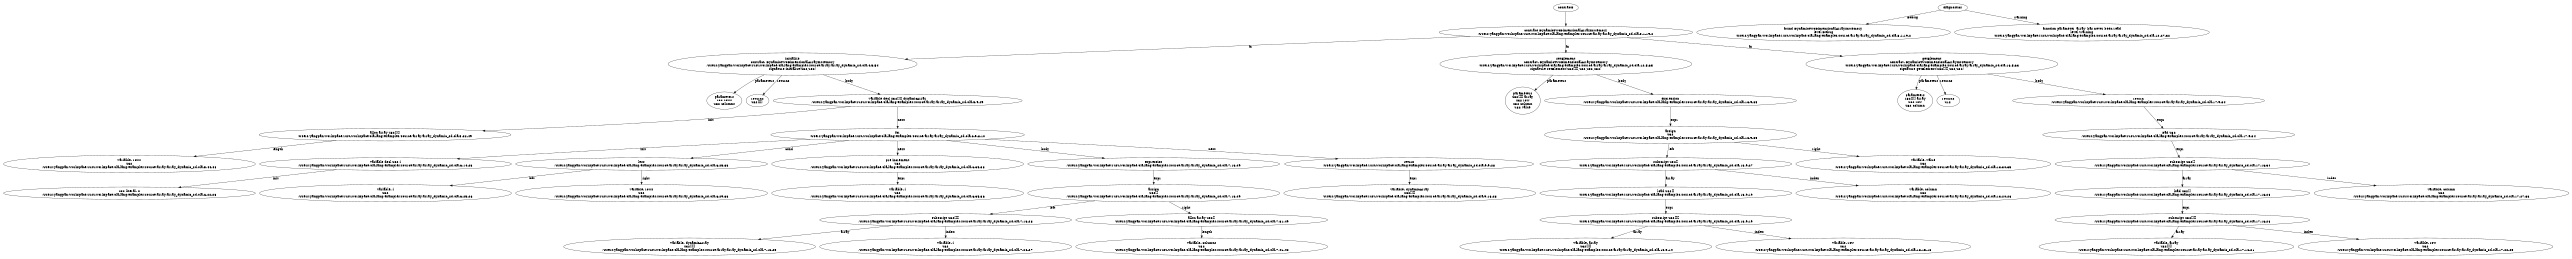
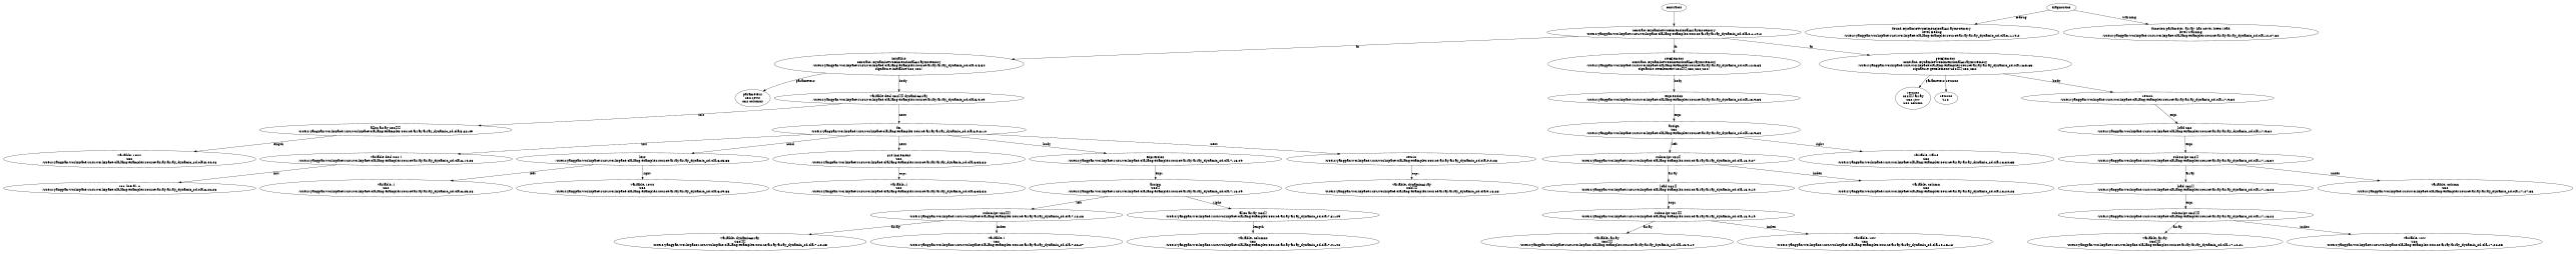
  strict digraph {
    n1 [label="contract DynamicTwoDimensionalArrayInMemory\n/Users/yangpan/workspace/rust-workspace/ola-lang/examples/source/array/array_dynamic_2d.ola:3:1-19:2"]
    n2 [label="initialize\ncontract: DynamicTwoDimensionalArrayInMemory\n/Users/yangpan/workspace/rust-workspace/ola-lang/examples/source/array/array_dynamic_2d.ola:4:5-54\nsignature initialize(u32,u32)"]
    n3 [label="setElement\ncontract: DynamicTwoDimensionalArrayInMemory\n/Users/yangpan/workspace/rust-workspace/ola-lang/examples/source/array/array_dynamic_2d.ola:12:5-65\nsignature setElement(u32[][],u32,u32,u32)"]
    n4 [label="getElement\ncontract: DynamicTwoDimensionalArrayInMemory\n/Users/yangpan/workspace/rust-workspace/ola-lang/examples/source/array/array_dynamic_2d.ola:16:5-63\nsignature getElement(u32[][],u32,u32)"]
    n5 [label="parameters\nu32 rows\nu32 columns"]
-   n6 [label="returns\nu32[][] "]
    n7 [label="variable decl u32[][] dynamicArray\n/Users/yangpan/workspace/rust-workspace/ola-lang/examples/source/array/array_dynamic_2d.ola:5:9-49"]
-   n8 [label="parameters\nu32[][] array\nu32 row\nu32 column\nu32 value"]
    n9 [label="expression\n/Users/yangpan/workspace/rust-workspace/ola-lang/examples/source/array/array_dynamic_2d.ola:13:9-35"]
-   n10 [label="parameters\nu32[][] array\nu32 row\nu32 column"]
+   n10 [label="returns\nu32[][] array\nu32 row\nu32 column"]
    n11 [label="returns\nu12 "]
    n12 [label="return\n/Users/yangpan/workspace/rust-workspace/ola-lang/examples/source/array/array_dynamic_2d.ola:17:9-34"]
    n13 [label="alloc array u32[][]\n/Users/yangpan/workspace/rust-workspace/ola-lang/examples/source/array/array_dynamic_2d.ola:5:32-49"]
    n14 [label="for\n/Users/yangpan/workspace/rust-workspace/ola-lang/examples/source/array/array_dynamic_2d.ola:6:9-8:10"]
    n15 [label="variable: rows\nu32\n/Users/yangpan/workspace/rust-workspace/ola-lang/examples/source/array/array_dynamic_2d.ola:5:44-48"]
    n16 [label="variable decl u32 i\n/Users/yangpan/workspace/rust-workspace/ola-lang/examples/source/array/array_dynamic_2d.ola:6:14-23"]
    n17 [label="less\n/Users/yangpan/workspace/rust-workspace/ola-lang/examples/source/array/array_dynamic_2d.ola:6:25-33"]
    n18 [label="pre increment\nu32\n/Users/yangpan/workspace/rust-workspace/ola-lang/examples/source/array/array_dynamic_2d.ola:6:35-38"]
    n19 [label="expression\n/Users/yangpan/workspace/rust-workspace/ola-lang/examples/source/array/array_dynamic_2d.ola:7:13-49"]
    n20 [label="return\n/Users/yangpan/workspace/rust-workspace/ola-lang/examples/source/array/array_dynamic_2d.ola:9:9-28"]
    n21 [label="u32 literal: 0\n/Users/yangpan/workspace/rust-workspace/ola-lang/examples/source/array/array_dynamic_2d.ola:6:22-23"]
    n22 [label="variable: i\nu32\n/Users/yangpan/workspace/rust-workspace/ola-lang/examples/source/array/array_dynamic_2d.ola:6:25-26"]
    n23 [label="variable: rows\nu32\n/Users/yangpan/workspace/rust-workspace/ola-lang/examples/source/array/array_dynamic_2d.ola:6:29-33"]
    n24 [label="variable: i\nu32\n/Users/yangpan/workspace/rust-workspace/ola-lang/examples/source/array/array_dynamic_2d.ola:6:35-36"]
    n25 [label="assign\nu32[]\n/Users/yangpan/workspace/rust-workspace/ola-lang/examples/source/array/array_dynamic_2d.ola:7:13-49"]
    n26 [label="variable: dynamicArray\nu32[][]\n/Users/yangpan/workspace/rust-workspace/ola-lang/examples/source/array/array_dynamic_2d.ola:9:16-28"]
    n27 [label="subscript u32[][]\n/Users/yangpan/workspace/rust-workspace/ola-lang/examples/source/array/array_dynamic_2d.ola:7:13-28"]
    n28 [label="alloc array u32[]\n/Users/yangpan/workspace/rust-workspace/ola-lang/examples/source/array/array_dynamic_2d.ola:7:31-49"]
    n29 [label="variable: dynamicArray\nu32[][]\n/Users/yangpan/workspace/rust-workspace/ola-lang/examples/source/array/array_dynamic_2d.ola:7:13-25"]
    n30 [label="variable: i\nu32\n/Users/yangpan/workspace/rust-workspace/ola-lang/examples/source/array/array_dynamic_2d.ola:7:26-27"]
    n31 [label="variable: columns\nu32\n/Users/yangpan/workspace/rust-workspace/ola-lang/examples/source/array/array_dynamic_2d.ola:7:41-48"]
    n32 [label="assign\nu32\n/Users/yangpan/workspace/rust-workspace/ola-lang/examples/source/array/array_dynamic_2d.ola:13:9-35"]
    n33 [label="subscript u32[]\n/Users/yangpan/workspace/rust-workspace/ola-lang/examples/source/array/array_dynamic_2d.ola:13:9-27"]
    n34 [label="variable: value\nu32\n/Users/yangpan/workspace/rust-workspace/ola-lang/examples/source/array/array_dynamic_2d.ola:13:30-35"]
    n35 [label="load u32[]\n/Users/yangpan/workspace/rust-workspace/ola-lang/examples/source/array/array_dynamic_2d.ola:13:9-19"]
    n36 [label="variable: column\nu32\n/Users/yangpan/workspace/rust-workspace/ola-lang/examples/source/array/array_dynamic_2d.ola:13:20-26"]
    n37 [label="subscript u32[][]\n/Users/yangpan/workspace/rust-workspace/ola-lang/examples/source/array/array_dynamic_2d.ola:13:9-19"]
    n38 [label="variable: array\nu32[][]\n/Users/yangpan/workspace/rust-workspace/ola-lang/examples/source/array/array_dynamic_2d.ola:13:9-14"]
    n39 [label="variable: row\nu32\n/Users/yangpan/workspace/rust-workspace/ola-lang/examples/source/array/array_dynamic_2d.ola:13:15-18"]
    n40 [label="load u32\n/Users/yangpan/workspace/rust-workspace/ola-lang/examples/source/array/array_dynamic_2d.ola:17:9-34"]
    n41 [label="subscript u32[]\n/Users/yangpan/workspace/rust-workspace/ola-lang/examples/source/array/array_dynamic_2d.ola:17:16-34"]
    n42 [label="load u32[]\n/Users/yangpan/workspace/rust-workspace/ola-lang/examples/source/array/array_dynamic_2d.ola:17:16-26"]
    n43 [label="variable: column\nu32\n/Users/yangpan/workspace/rust-workspace/ola-lang/examples/source/array/array_dynamic_2d.ola:17:27-33"]
    n44 [label="subscript u32[][]\n/Users/yangpan/workspace/rust-workspace/ola-lang/examples/source/array/array_dynamic_2d.ola:17:16-26"]
    n45 [label="variable: array\nu32[][]\n/Users/yangpan/workspace/rust-workspace/ola-lang/examples/source/array/array_dynamic_2d.ola:17:16-21"]
    n46 [label="variable: row\nu32\n/Users/yangpan/workspace/rust-workspace/ola-lang/examples/source/array/array_dynamic_2d.ola:17:22-25"]
    n47 [label="found DynamicTwoDimensionalArrayInMemory \nlevel Debug\n/Users/yangpan/workspace/rust-workspace/ola-lang/examples/source/array/array_dynamic_2d.ola:3:1-19:2"]
    n48 [label="function parameter 'array' has never been read\nlevel Warning\n/Users/yangpan/workspace/rust-workspace/ola-lang/examples/source/array/array_dynamic_2d.ola:12:27-32"]
    contracts
    diagnostics
    n1 -> n2 [label=fn]
    n1 -> n3 [label=fn]
    n1 -> n4 [label=fn]
    n2 -> n5 [label=parameters]
-   n2 -> n6 [label=returns]
    n2 -> n7 [label=body]
-   n3 -> n8 [label=parameters]
    n3 -> n9 [label=body]
    n4 -> n10 [label=parameters]
    n4 -> n11 [label=returns]
    n4 -> n12 [label=body]
    n7 -> n13 [label=init]
    n7 -> n14 [label=next]
    n9 -> n32 [label=expr]
    n12 -> n40 [label=expr]
    n13 -> n15 [label=length]
    n14 -> n16 [label=init]
    n14 -> n17 [label=cond]
    n14 -> n18 [label=next]
    n14 -> n19 [label=body]
    n14 -> n20 [label=next]
    n16 -> n21 [label=init]
    n17 -> n22 [label=left]
    n17 -> n23 [label=right]
    n18 -> n24 [label=expr]
    n19 -> n25 [label=expr]
    n20 -> n26 [label=expr]
    n25 -> n27 [label=left]
    n25 -> n28 [label=right]
    n27 -> n29 [label=array]
    n27 -> n30 [label=index]
    n28 -> n31 [label=length]
    n32 -> n33 [label=left]
    n32 -> n34 [label=right]
    n33 -> n35 [label=array]
    n33 -> n36 [label=index]
    n35 -> n37 [label=expr]
    n37 -> n38 [label=array]
    n37 -> n39 [label=index]
    n40 -> n41 [label=expr]
    n41 -> n42 [label=array]
    n41 -> n43 [label=index]
    n42 -> n44 [label=expr]
    n44 -> n45 [label=array]
    n44 -> n46 [label=index]
    contracts -> n1
    diagnostics -> n47 [label=Debug]
    diagnostics -> n48 [label=Warning]
  }
